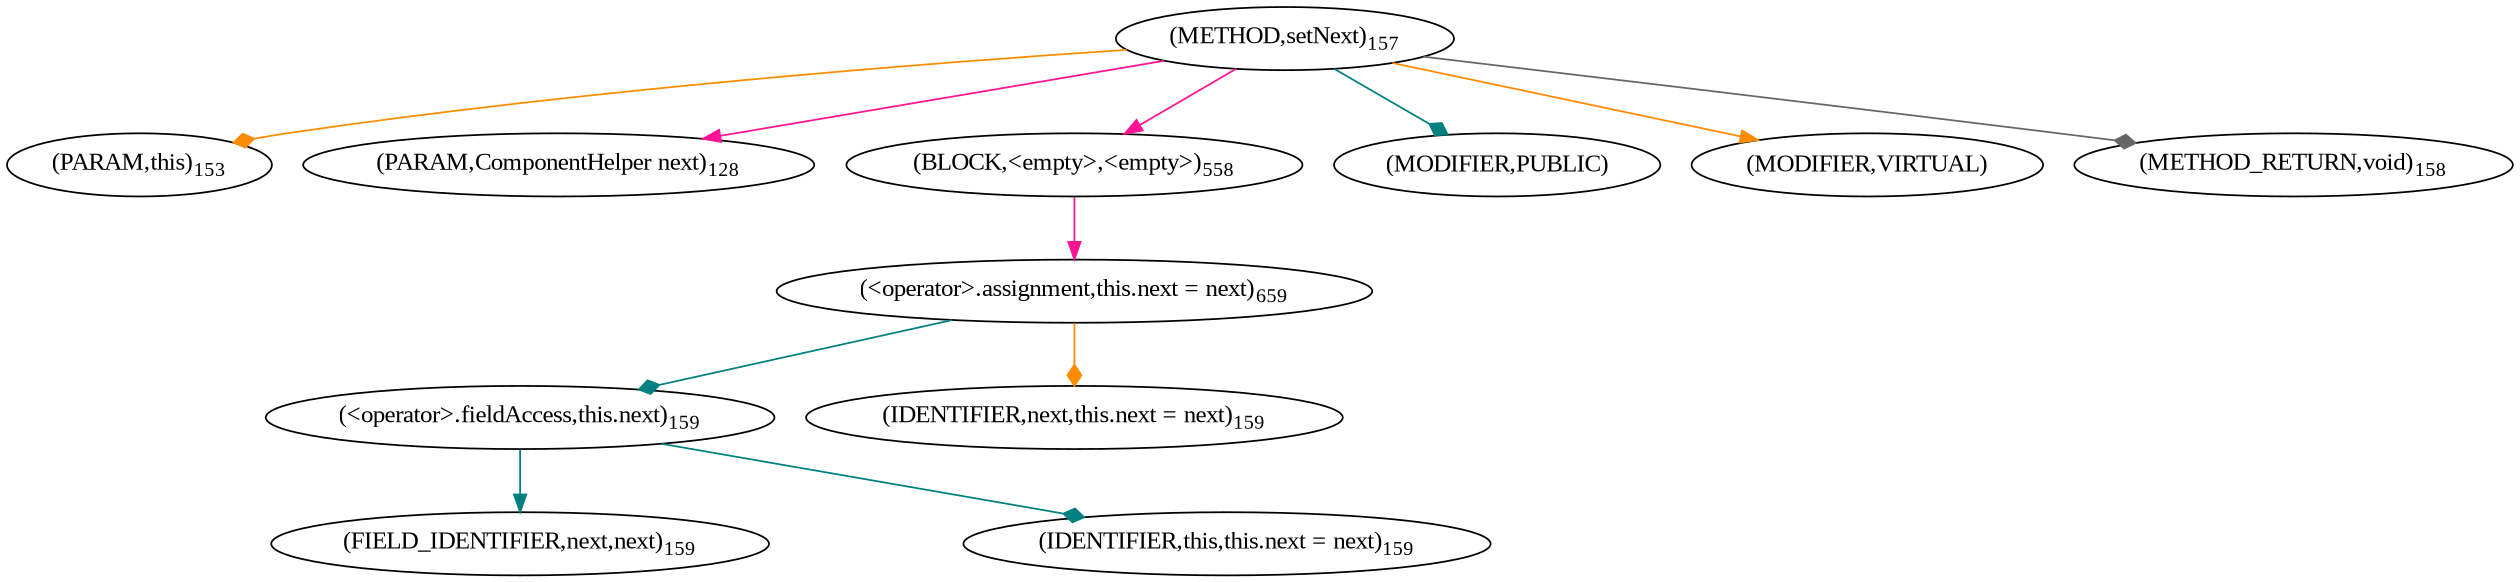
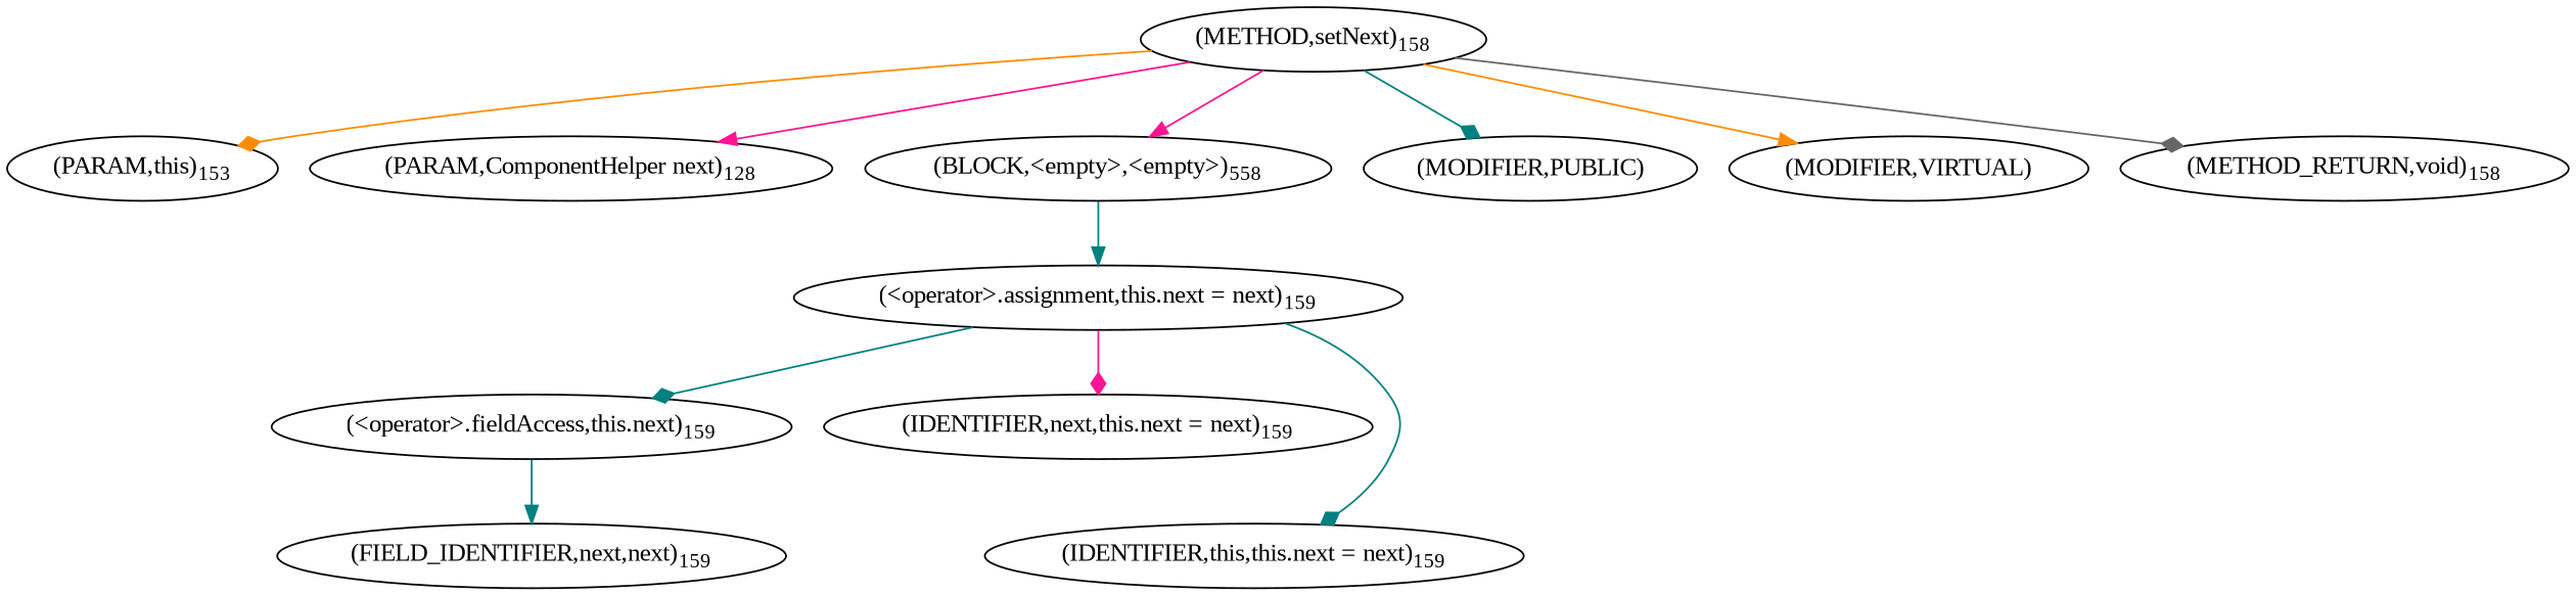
  digraph {
    fontname="Liberation Serif"
    node [fontname="Liberation Serif"]
    edge [arrowhead=diamond color=teal fontname="Liberation Serif"]
-   n1 [label=<(METHOD,setNext)<SUB>157</SUB>>]
+   n1 [label=<(METHOD,setNext)<SUB>158</SUB>>]
    n2 [label=<(PARAM,this)<SUB>153</SUB>>]
    n3 [label=<(PARAM,ComponentHelper next)<SUB>128</SUB>>]
    n4 [label=<(BLOCK,&lt;empty&gt;,&lt;empty&gt;)<SUB>558</SUB>>]
    n5 [label=<(MODIFIER,PUBLIC)>]
    n6 [label=<(MODIFIER,VIRTUAL)>]
    n7 [label=<(METHOD_RETURN,void)<SUB>158</SUB>>]
-   n8 [label=<(&lt;operator&gt;.assignment,this.next = next)<SUB>659</SUB>>]
+   n8 [label=<(&lt;operator&gt;.assignment,this.next = next)<SUB>159</SUB>>]
    n9 [label=<(&lt;operator&gt;.fieldAccess,this.next)<SUB>159</SUB>>]
    n10 [label=<(IDENTIFIER,next,this.next = next)<SUB>159</SUB>>]
    n11 [label=<(IDENTIFIER,this,this.next = next)<SUB>159</SUB>>]
    n12 [label=<(FIELD_IDENTIFIER,next,next)<SUB>159</SUB>>]
    n1 -> n2 [color=darkorange]
    n1 -> n3 [arrowhead=normal color=deeppink]
    n1 -> n4 [arrowhead=normal color=deeppink]
    n1 -> n5
    n1 -> n6 [arrowhead=normal color=darkorange]
    n1 -> n7 [color=gray40]
-   n4 -> n8 [arrowhead=normal color=deeppink]
+   n4 -> n8 [arrowhead=normal]
    n8 -> n9
-   n8 -> n10 [color=darkorange]
-   n9 -> n11
+   n8 -> n10 [color=deeppink]
+   n8 -> n11
    n9 -> n12 [arrowhead=normal]
  }
